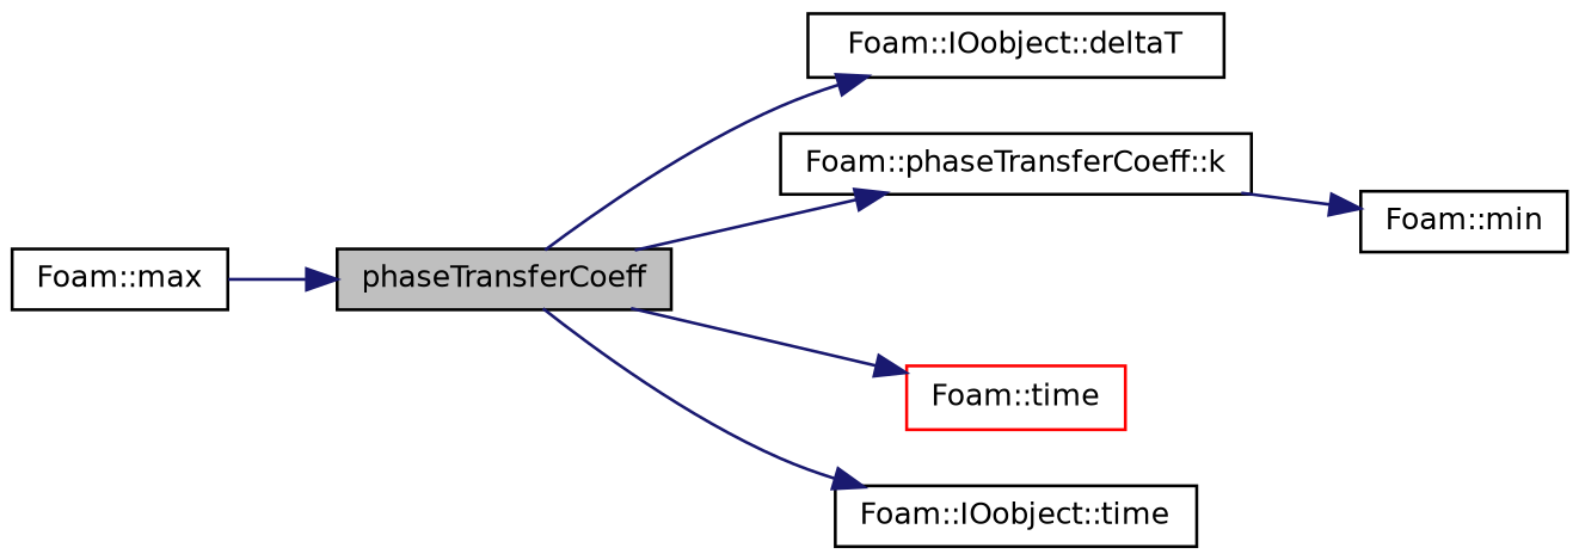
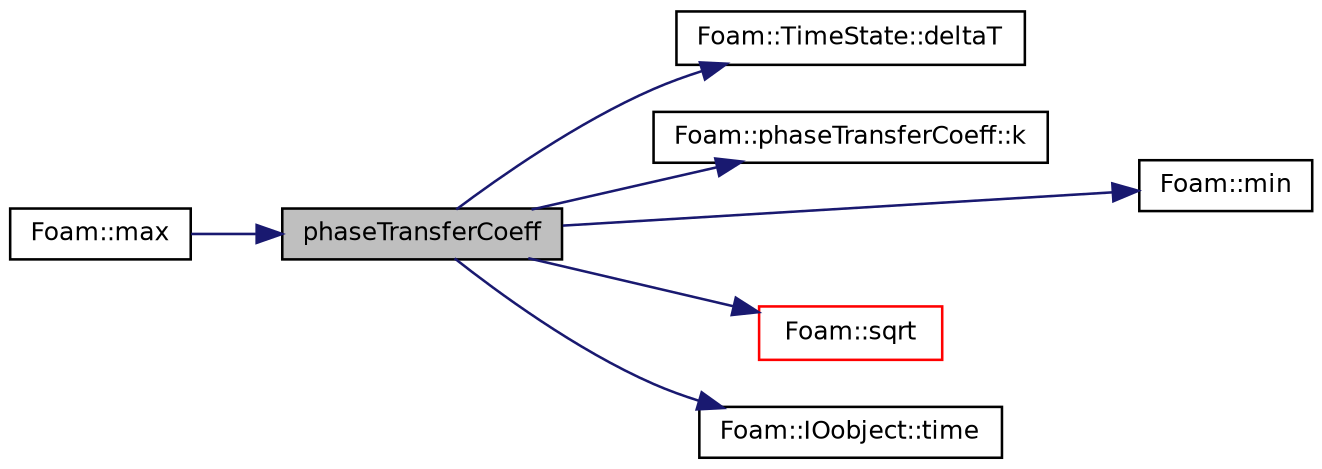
  digraph {
    rankdir=LR
    node [color=black fontname=Helvetica fontsize=10 shape=record]
    edge [color=midnightblue fontname=Helvetica fontsize=10 labelfontname=Helvetica labelfontsize=10 style=solid]
    n1 [fillcolor=grey75 fontcolor=black height=0.2 label=phaseTransferCoeff style=filled width=0.4]
-   n2 [height=0.2 label="Foam::IOobject::deltaT" width=0.4]
+   n2 [height=0.2 label="Foam::TimeState::deltaT" width=0.4]
    n3 [height=0.2 label="Foam::phaseTransferCoeff::k" width=0.4]
    n4 [height=0.2 label="Foam::min" width=0.4]
-   n5 [color=red height=0.2 label="Foam::time" width=0.4]
+   n5 [color=red height=0.2 label="Foam::sqrt" width=0.4]
    n6 [height=0.2 label="Foam::IOobject::time" width=0.4]
    n7 [height=0.2 label="Foam::max" width=0.4]
    n1 -> n2
    n1 -> n3
-   n3 -> n4
+   n1 -> n4
    n1 -> n5
    n1 -> n6
    n7 -> n1
  }
